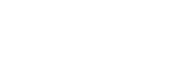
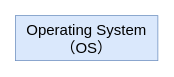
  <mxCell id="0" />
  <mxCell id="1" parent="0" />
+ <mxCell id="2" value="Operating System（OS）" style="rounded=0;whiteSpace=wrap;html=1;fillColor=#dae8fc;strokeColor=#6c8ebf;fontSize=20;" parent="1" vertex="1"><mxGeometry x="20" y="20" width="190" height="60" as="geometry" /></mxCell>
